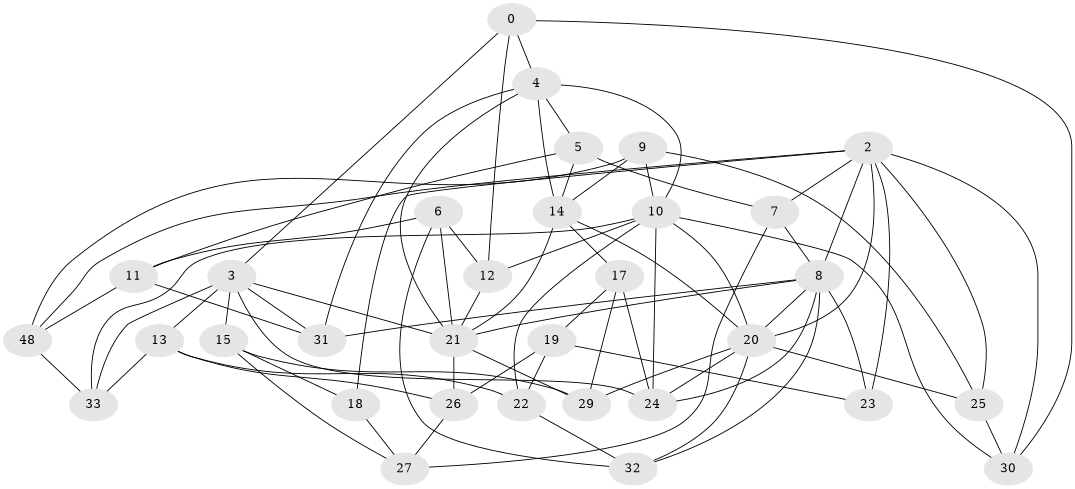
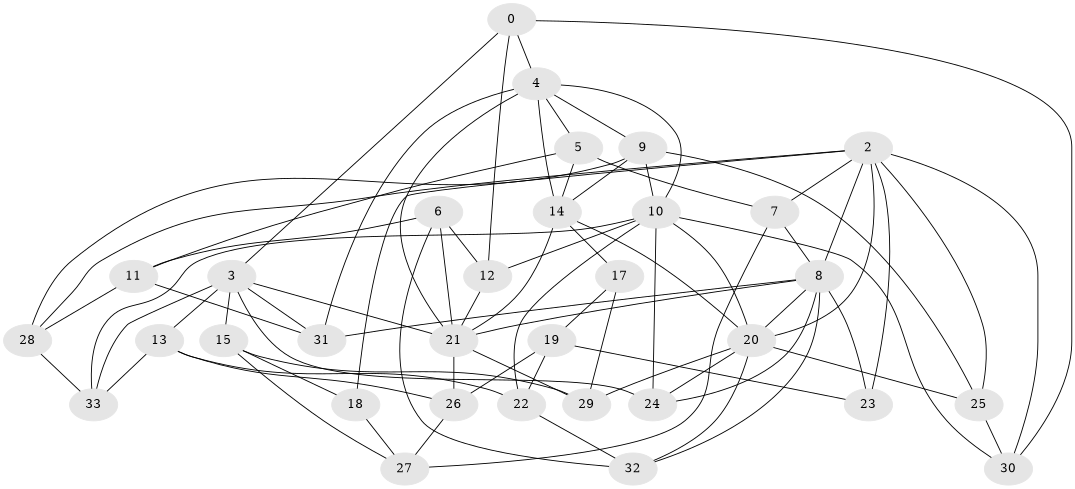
  graph {
    node [color=gray90 style=filled]
    edge [weight=1.0]
    n1 [label=0]
    3
    4
    12
    30
    13
    15
    21
    24
    31
    33
    5
    9
    10
    14
    2
    7
    8
    18
    20
    23
    25
-   28 [label=48]
+   28
    27
    32
    29
    22
    26
    11
    17
    6
    19
    n1 -- 3
    n1 -- 4
    n1 -- 12
    n1 -- 30
    3 -- 13
    3 -- 15
    3 -- 21
    3 -- 24 [weight=3.0]
    3 -- 31
    3 -- 33
    4 -- 21
    4 -- 31
    4 -- 5
+   4 -- 9 [weight=2.0]
    4 -- 10
    4 -- 14 [weight=3.0]
    12 -- 21
    13 -- 33
    13 -- 22
    13 -- 26
    15 -- 18
    15 -- 27
    15 -- 29
    21 -- 29
    21 -- 26
    5 -- 14
    5 -- 7
    5 -- 11
    9 -- 10
    9 -- 14
    9 -- 25
    9 -- 28
    10 -- 12
    10 -- 30
    10 -- 24
    10 -- 33
    10 -- 20
    10 -- 22
    14 -- 21
    14 -- 20
    14 -- 17
    2 -- 30
    2 -- 7
    2 -- 8
    2 -- 18
    2 -- 20
    2 -- 23
    2 -- 25
    2 -- 28
    7 -- 8
    7 -- 27
    8 -- 21
    8 -- 24
    8 -- 31
    8 -- 20 [weight=2.0]
    8 -- 23 [weight=2.0]
    8 -- 32
    18 -- 27
    20 -- 24 [weight=2.0]
    20 -- 25
    20 -- 32
    20 -- 29
    25 -- 30
    28 -- 33
    22 -- 32
    26 -- 27
    11 -- 31
    11 -- 28
-   17 -- 24
    17 -- 29
    17 -- 19
    6 -- 12
    6 -- 21
    6 -- 32
    6 -- 11
    19 -- 23
    19 -- 22
    19 -- 26
  }
